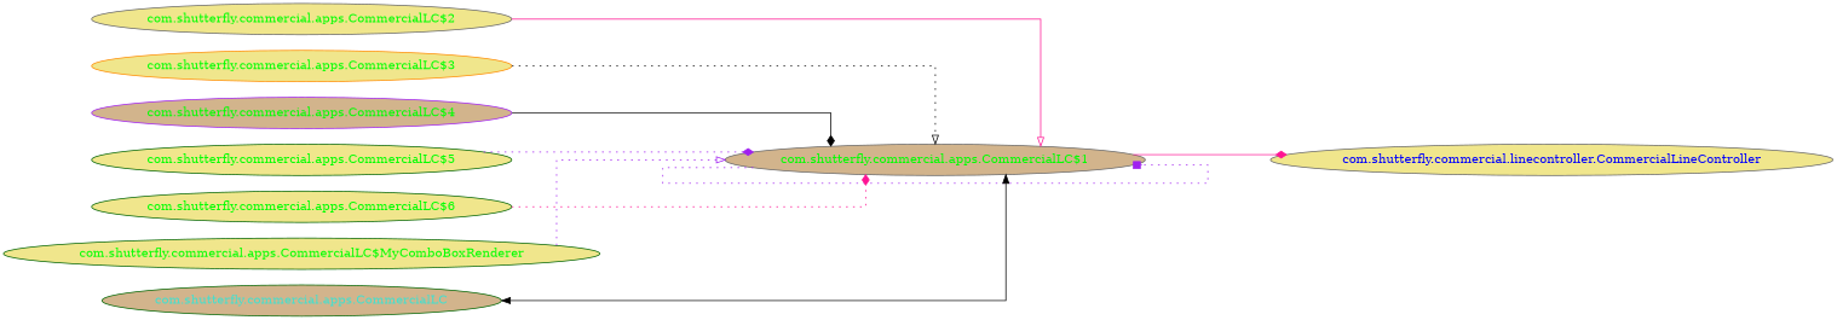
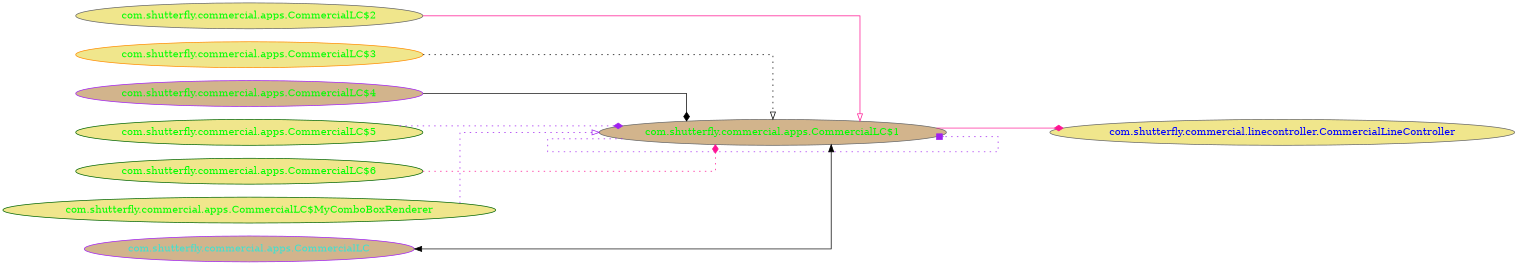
  digraph {
    concentrate=true
    rankdir=LR
    ranksep=2.0
    splines=ortho
    node [fontcolor=green style=filled fillcolor=khaki color=gray40]
    edge [color=purple style=dotted arrowhead=diamond]
    "com.shutterfly.commercial.apps.CommercialLC$1" [fillcolor=tan]
    "com.shutterfly.commercial.linecontroller.CommercialLineController" [fontcolor=blue]
    "com.shutterfly.commercial.apps.CommercialLC$2"
    "com.shutterfly.commercial.apps.CommercialLC$3" [color=darkorange]
    "com.shutterfly.commercial.apps.CommercialLC$4" [fillcolor=tan color=purple]
    "com.shutterfly.commercial.apps.CommercialLC$5" [color=darkgreen]
    "com.shutterfly.commercial.apps.CommercialLC$6" [color=darkgreen]
    "com.shutterfly.commercial.apps.CommercialLC$MyComboBoxRenderer" [color=darkgreen]
-   "com.shutterfly.commercial.apps.CommercialLC" [fontcolor=turquoise fillcolor=tan color=darkgreen]
+   "com.shutterfly.commercial.apps.CommercialLC" [fontcolor=turquoise fillcolor=tan color=purple]
    "com.shutterfly.commercial.apps.CommercialLC$1" -> "com.shutterfly.commercial.apps.CommercialLC$1" [arrowhead=box]
    "com.shutterfly.commercial.apps.CommercialLC$1" -> "com.shutterfly.commercial.linecontroller.CommercialLineController" [color=deeppink style=solid]
    "com.shutterfly.commercial.apps.CommercialLC$2" -> "com.shutterfly.commercial.apps.CommercialLC$1" [color=deeppink style=solid arrowhead=onormal]
    "com.shutterfly.commercial.apps.CommercialLC$3" -> "com.shutterfly.commercial.apps.CommercialLC$1" [color=black arrowhead=onormal]
    "com.shutterfly.commercial.apps.CommercialLC$4" -> "com.shutterfly.commercial.apps.CommercialLC$1" [color=black style=solid]
    "com.shutterfly.commercial.apps.CommercialLC$5" -> "com.shutterfly.commercial.apps.CommercialLC$1"
    "com.shutterfly.commercial.apps.CommercialLC$6" -> "com.shutterfly.commercial.apps.CommercialLC$1" [color=deeppink]
    "com.shutterfly.commercial.apps.CommercialLC$MyComboBoxRenderer" -> "com.shutterfly.commercial.apps.CommercialLC$1" [arrowhead=onormal]
    "com.shutterfly.commercial.apps.CommercialLC" -> "com.shutterfly.commercial.apps.CommercialLC$1" [dir=both color=black style=solid arrowhead=""]
  }
